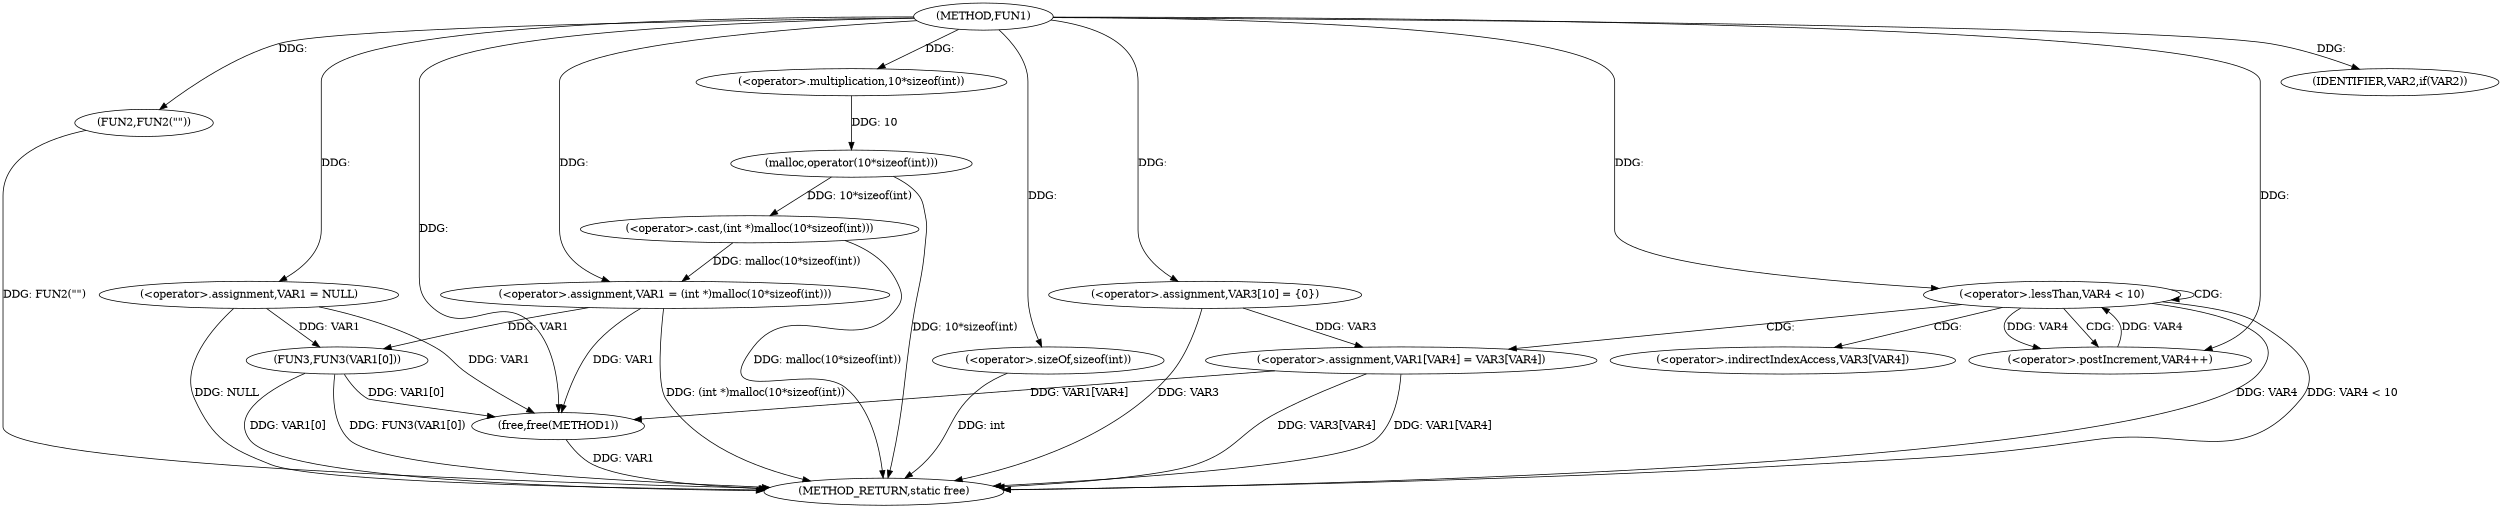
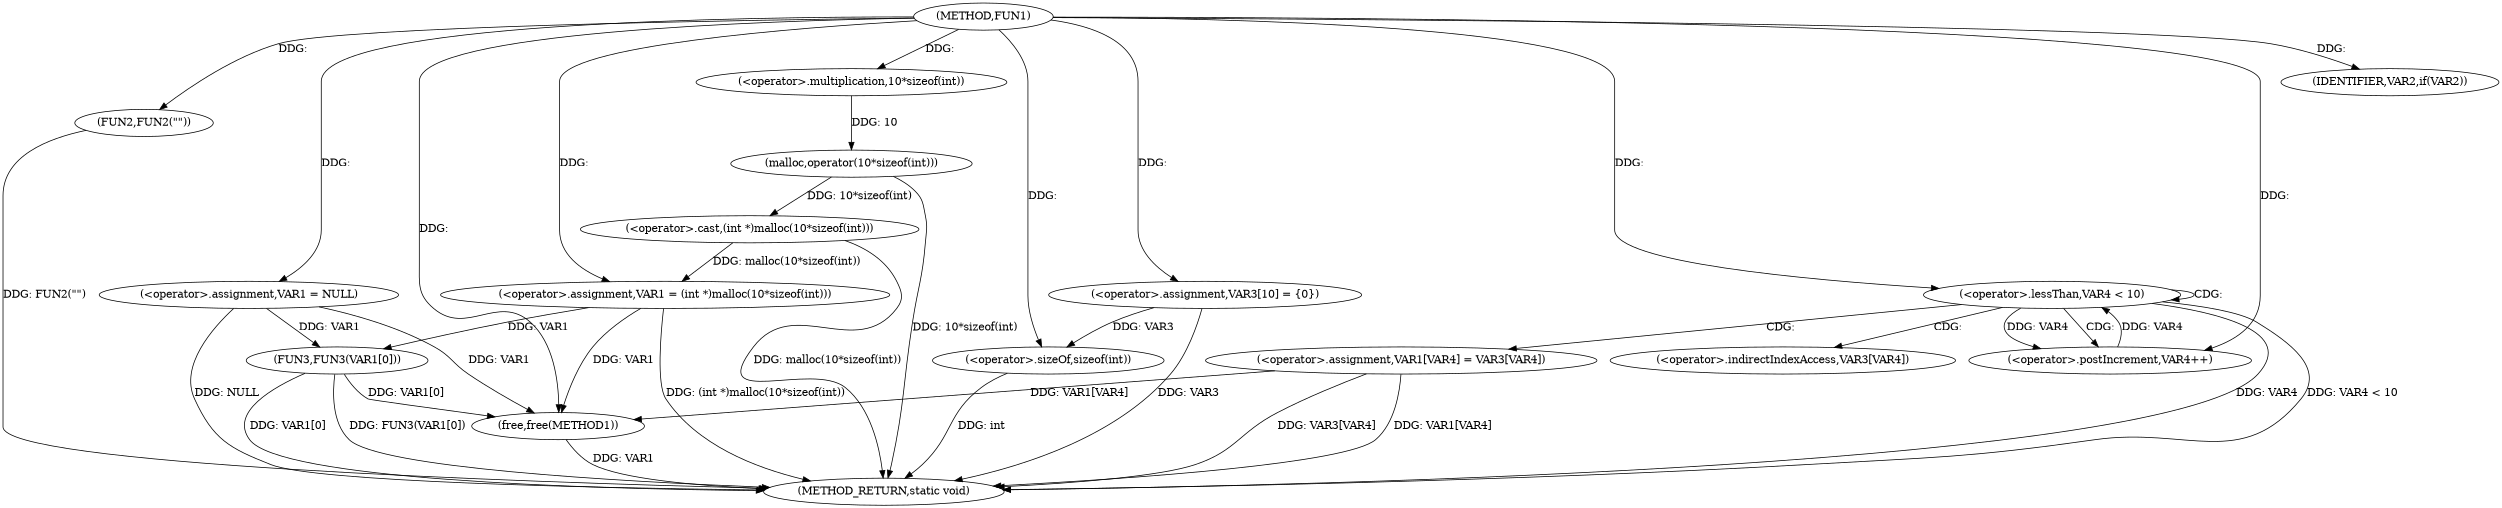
  digraph {
    n1 [label="(METHOD,FUN1)"]
    n2 [label="(<operator>.assignment,VAR1 = NULL)"]
    n3 [label="(IDENTIFIER,VAR2,if(VAR2))"]
    n4 [label="(FUN2,FUN2(\"\"))"]
    n5 [label="(<operator>.assignment,VAR1 = (int *)malloc(10*sizeof(int)))"]
    n6 [label="(<operator>.multiplication,10*sizeof(int))"]
    n7 [label="(<operator>.sizeOf,sizeof(int))"]
    n8 [label="(<operator>.assignment,VAR3[10] = {0})"]
    n9 [label="(<operator>.lessThan,VAR4 < 10)"]
    n10 [label="(<operator>.postIncrement,VAR4++)"]
    n11 [label="(free,free(METHOD1))"]
-   n12 [label="(METHOD_RETURN,static free)"]
+   n12 [label="(METHOD_RETURN,static void)"]
    n13 [label="(FUN3,FUN3(VAR1[0]))"]
    n14 [label="(malloc,operator(10*sizeof(int)))"]
    n15 [label="(<operator>.assignment,VAR1[VAR4] = VAR3[VAR4])"]
    n16 [label="(<operator>.indirectIndexAccess,VAR3[VAR4])"]
    n17 [label="(<operator>.cast,(int *)malloc(10*sizeof(int)))"]
    n1 -> n2 [label="DDG: "]
    n1 -> n3 [label="DDG: "]
    n1 -> n4 [label="DDG: "]
    n1 -> n5 [label="DDG: "]
    n1 -> n6 [label="DDG: "]
    n1 -> n7 [label="DDG: "]
    n1 -> n8 [label="DDG: "]
    n1 -> n9 [label="DDG: "]
    n1 -> n10 [label="DDG: "]
    n1 -> n11 [label="DDG: "]
    n2 -> n11 [label="DDG: VAR1"]
    n2 -> n12 [label="DDG: NULL"]
    n2 -> n13 [label="DDG: VAR1"]
    n4 -> n12 [label="DDG: FUN2(\"\")"]
    n5 -> n11 [label="DDG: VAR1"]
    n5 -> n12 [label="DDG: (int *)malloc(10*sizeof(int))"]
    n5 -> n13 [label="DDG: VAR1"]
    n6 -> n14 [label="DDG: 10"]
    n7 -> n12 [label="DDG: int"]
    n8 -> n12 [label="DDG: VAR3"]
-   n8 -> n15 [label="DDG: VAR3"]
+   n8 -> n7 [label="DDG: VAR3"]
    n9 -> n9 [label="CDG: "]
    n9 -> n10 [label="DDG: VAR4"]
    n9 -> n10 [label="CDG: "]
    n9 -> n12 [label="DDG: VAR4"]
    n9 -> n12 [label="DDG: VAR4 < 10"]
    n9 -> n15 [label="CDG: "]
    n9 -> n16 [label="CDG: "]
    n10 -> n9 [label="DDG: VAR4"]
    n11 -> n12 [label="DDG: VAR1"]
    n13 -> n11 [label="DDG: VAR1[0]"]
    n13 -> n12 [label="DDG: VAR1[0]"]
    n13 -> n12 [label="DDG: FUN3(VAR1[0])"]
    n14 -> n12 [label="DDG: 10*sizeof(int)"]
    n14 -> n17 [label="DDG: 10*sizeof(int)"]
    n15 -> n11 [label="DDG: VAR1[VAR4]"]
    n15 -> n12 [label="DDG: VAR3[VAR4]"]
    n15 -> n12 [label="DDG: VAR1[VAR4]"]
    n17 -> n5 [label="DDG: malloc(10*sizeof(int))"]
    n17 -> n12 [label="DDG: malloc(10*sizeof(int))"]
  }
